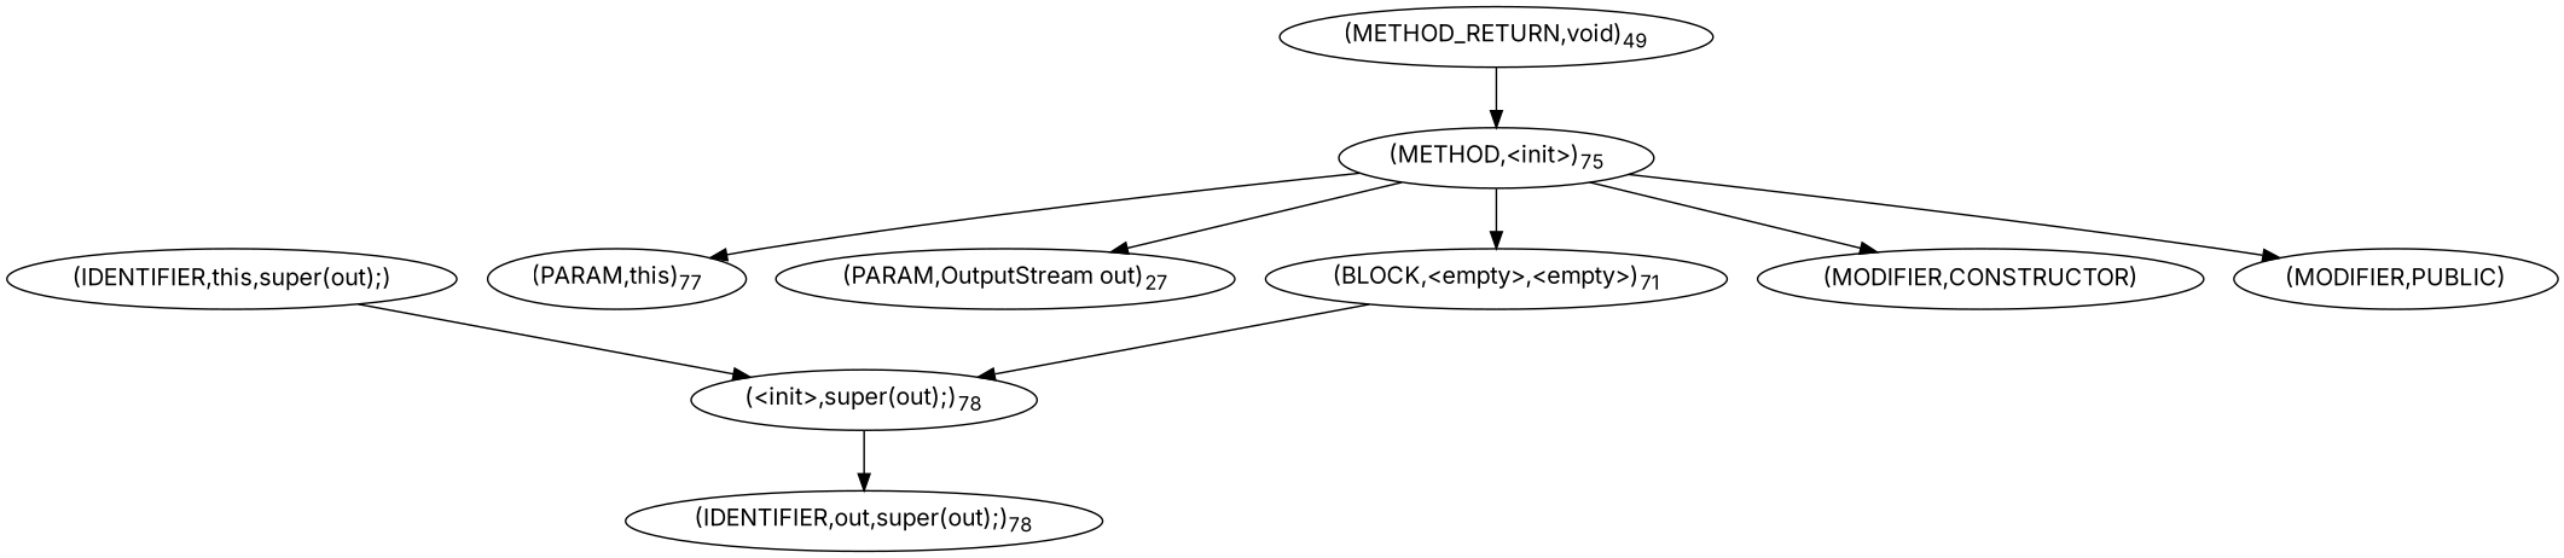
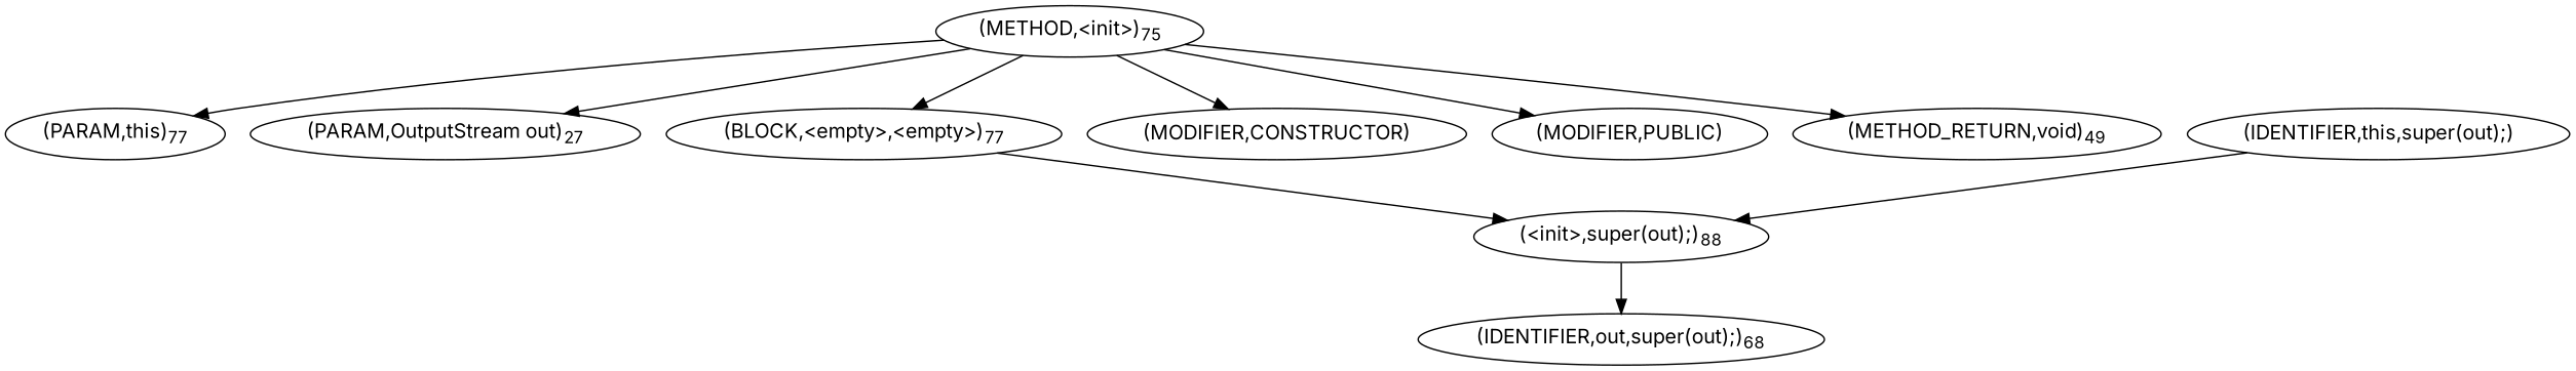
  digraph {
    fontname=Inter
    node [fontname=Inter]
    edge [fontname=Inter]
    n1 [label=<(METHOD,&lt;init&gt;)<SUB>75</SUB>>]
    n2 [label=<(PARAM,this)<SUB>77</SUB>>]
    n3 [label=<(PARAM,OutputStream out)<SUB>27</SUB>>]
-   n4 [label=<(BLOCK,&lt;empty&gt;,&lt;empty&gt;)<SUB>71</SUB>>]
+   n4 [label=<(BLOCK,&lt;empty&gt;,&lt;empty&gt;)<SUB>77</SUB>>]
    n5 [label=<(MODIFIER,CONSTRUCTOR)>]
    n6 [label=<(MODIFIER,PUBLIC)>]
    n7 [label=<(METHOD_RETURN,void)<SUB>49</SUB>>]
-   n8 [label=<(&lt;init&gt;,super(out);)<SUB>78</SUB>>]
-   n9 [label=<(IDENTIFIER,out,super(out);)<SUB>78</SUB>>]
+   n8 [label=<(&lt;init&gt;,super(out);)<SUB>88</SUB>>]
+   n9 [label=<(IDENTIFIER,out,super(out);)<SUB>68</SUB>>]
    n10 [label=<(IDENTIFIER,this,super(out);)>]
    n1 -> n2
    n1 -> n3
    n1 -> n4
    n1 -> n5
    n1 -> n6
-   n7 -> n1
+   n1 -> n7
    n4 -> n8
    n8 -> n9
    n10 -> n8
  }
